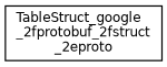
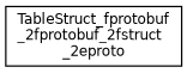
  digraph {
    rankdir=LR
-   n1 [color=black fillcolor=white fontname=Helvetica fontsize=10 height=0.2 label="TableStruct_google\l_2fprotobuf_2fstruct\l_2eproto" shape=record style=filled width=0.4]
+   n1 [color=black fillcolor=white fontname=Helvetica fontsize=10 height=0.2 label="TableStruct_fprotobuf\l_2fprotobuf_2fstruct\l_2eproto" shape=record style=filled width=0.4]
  }
